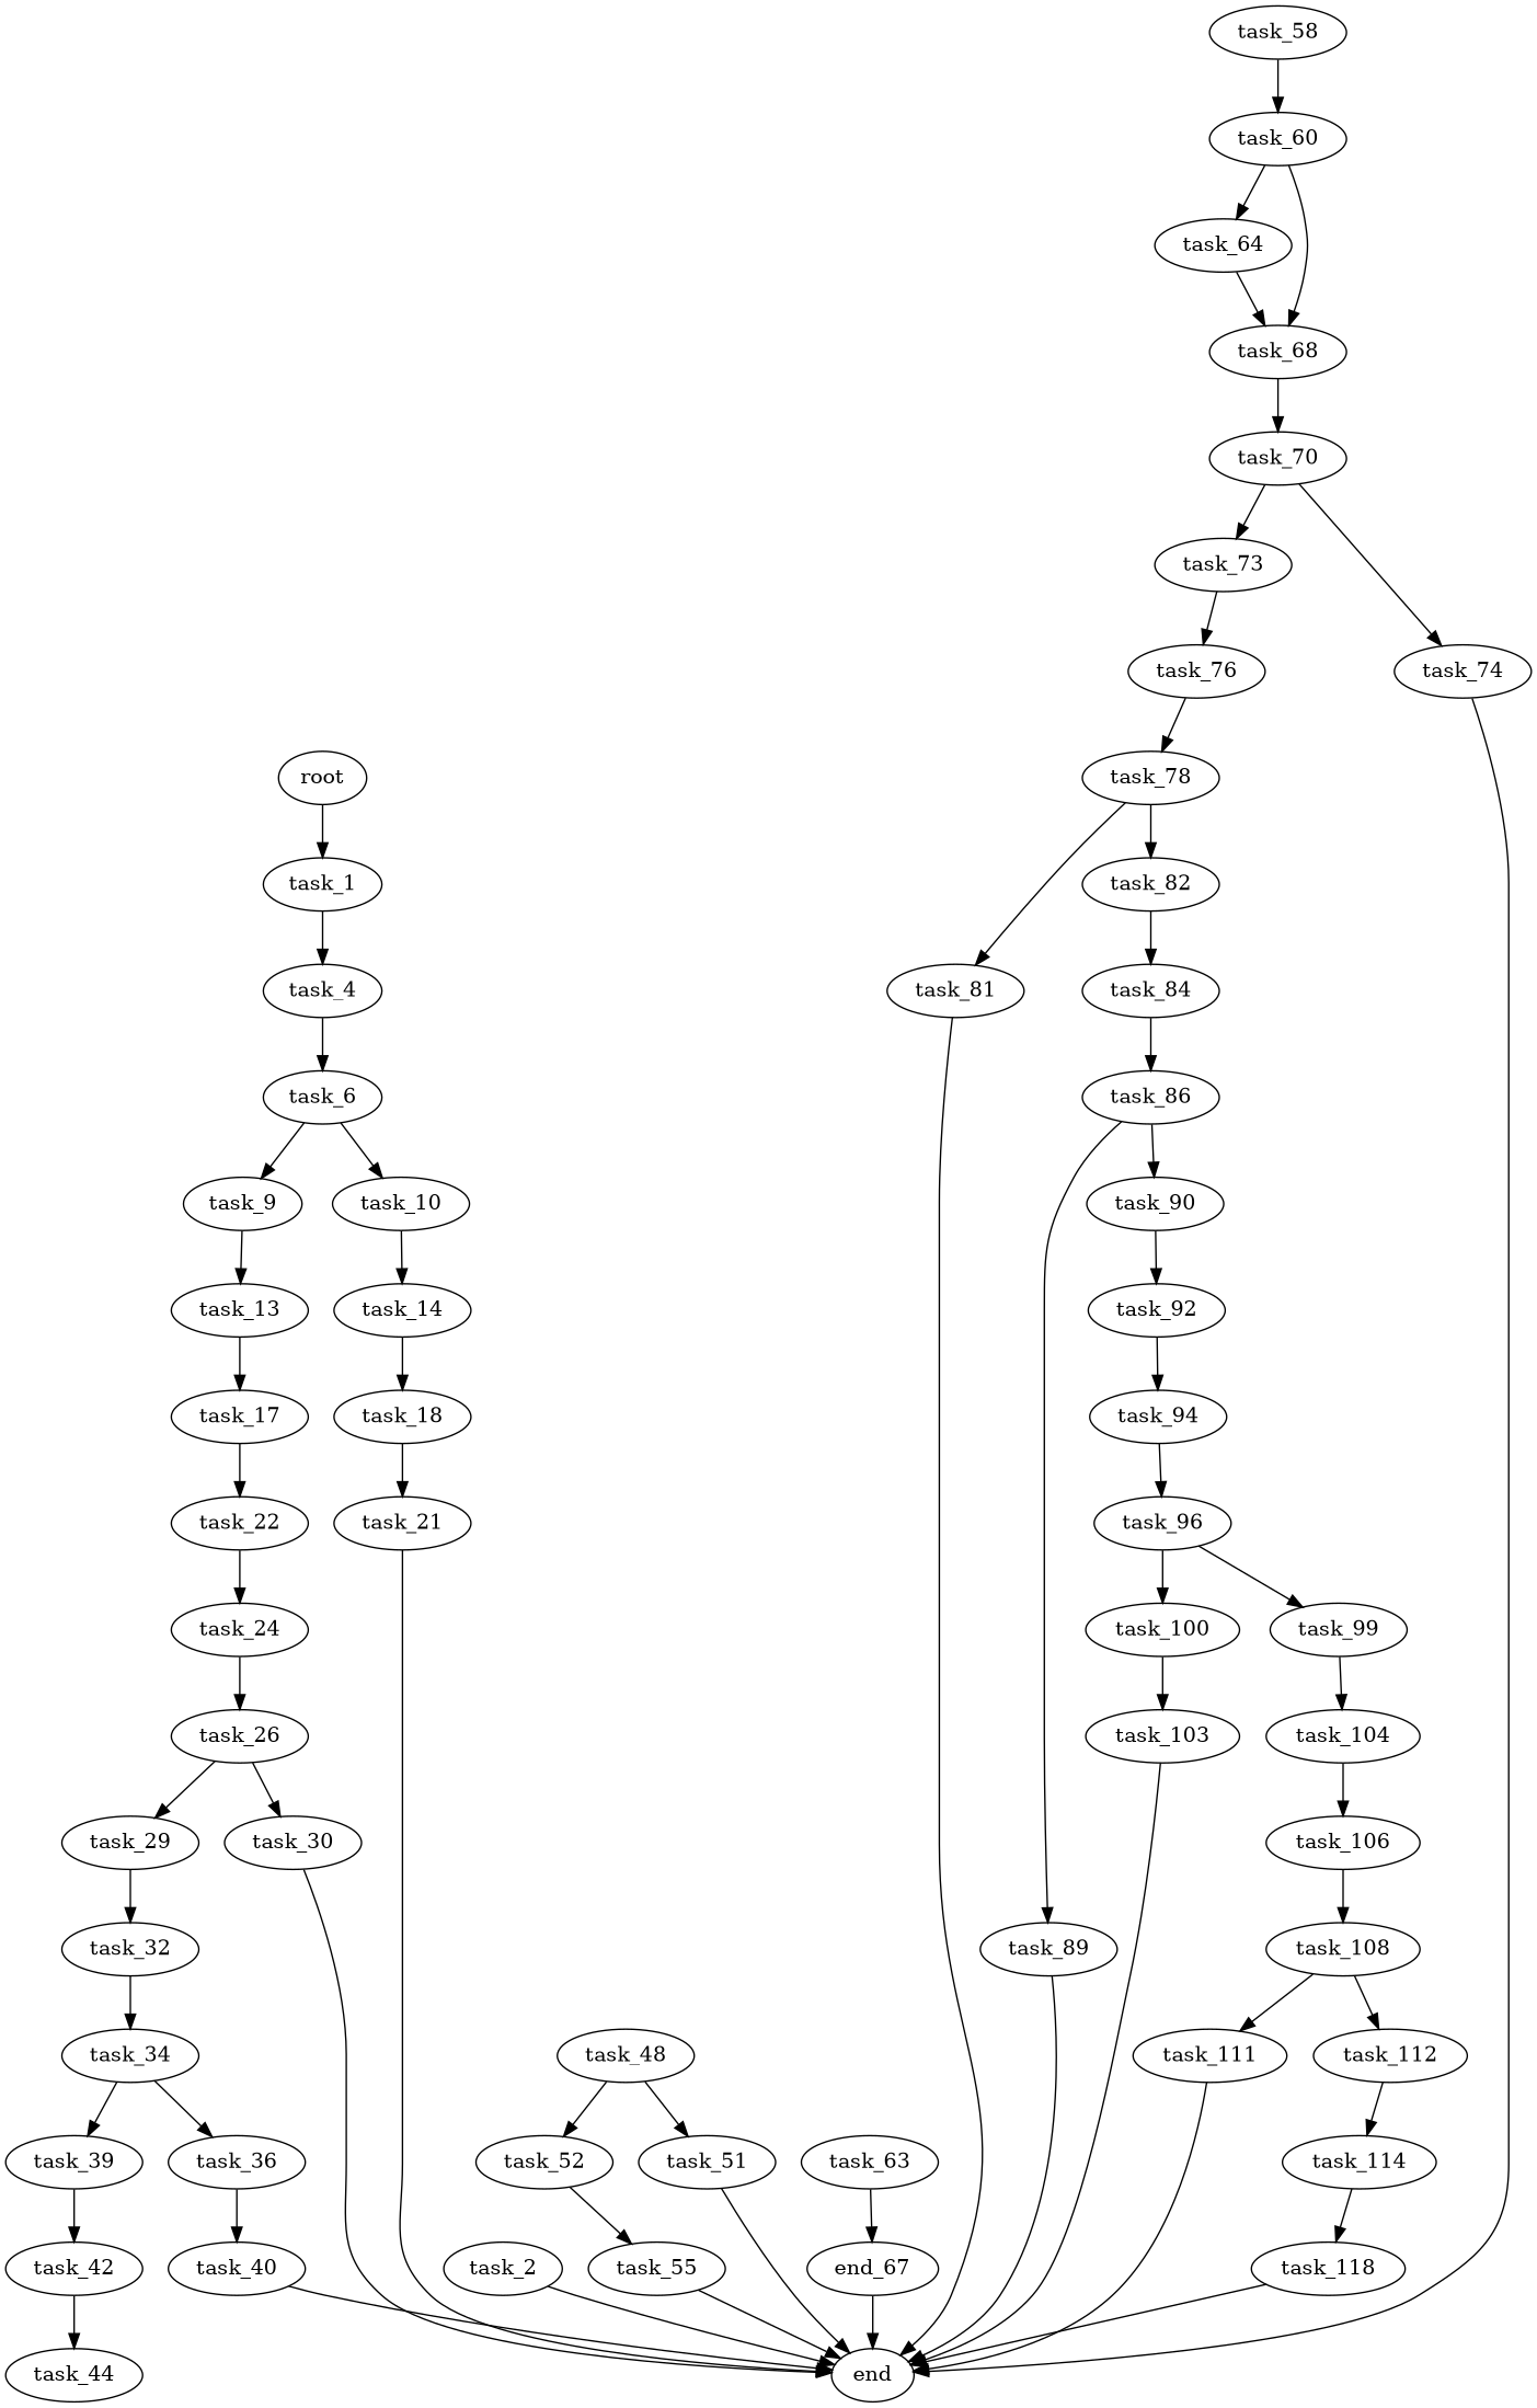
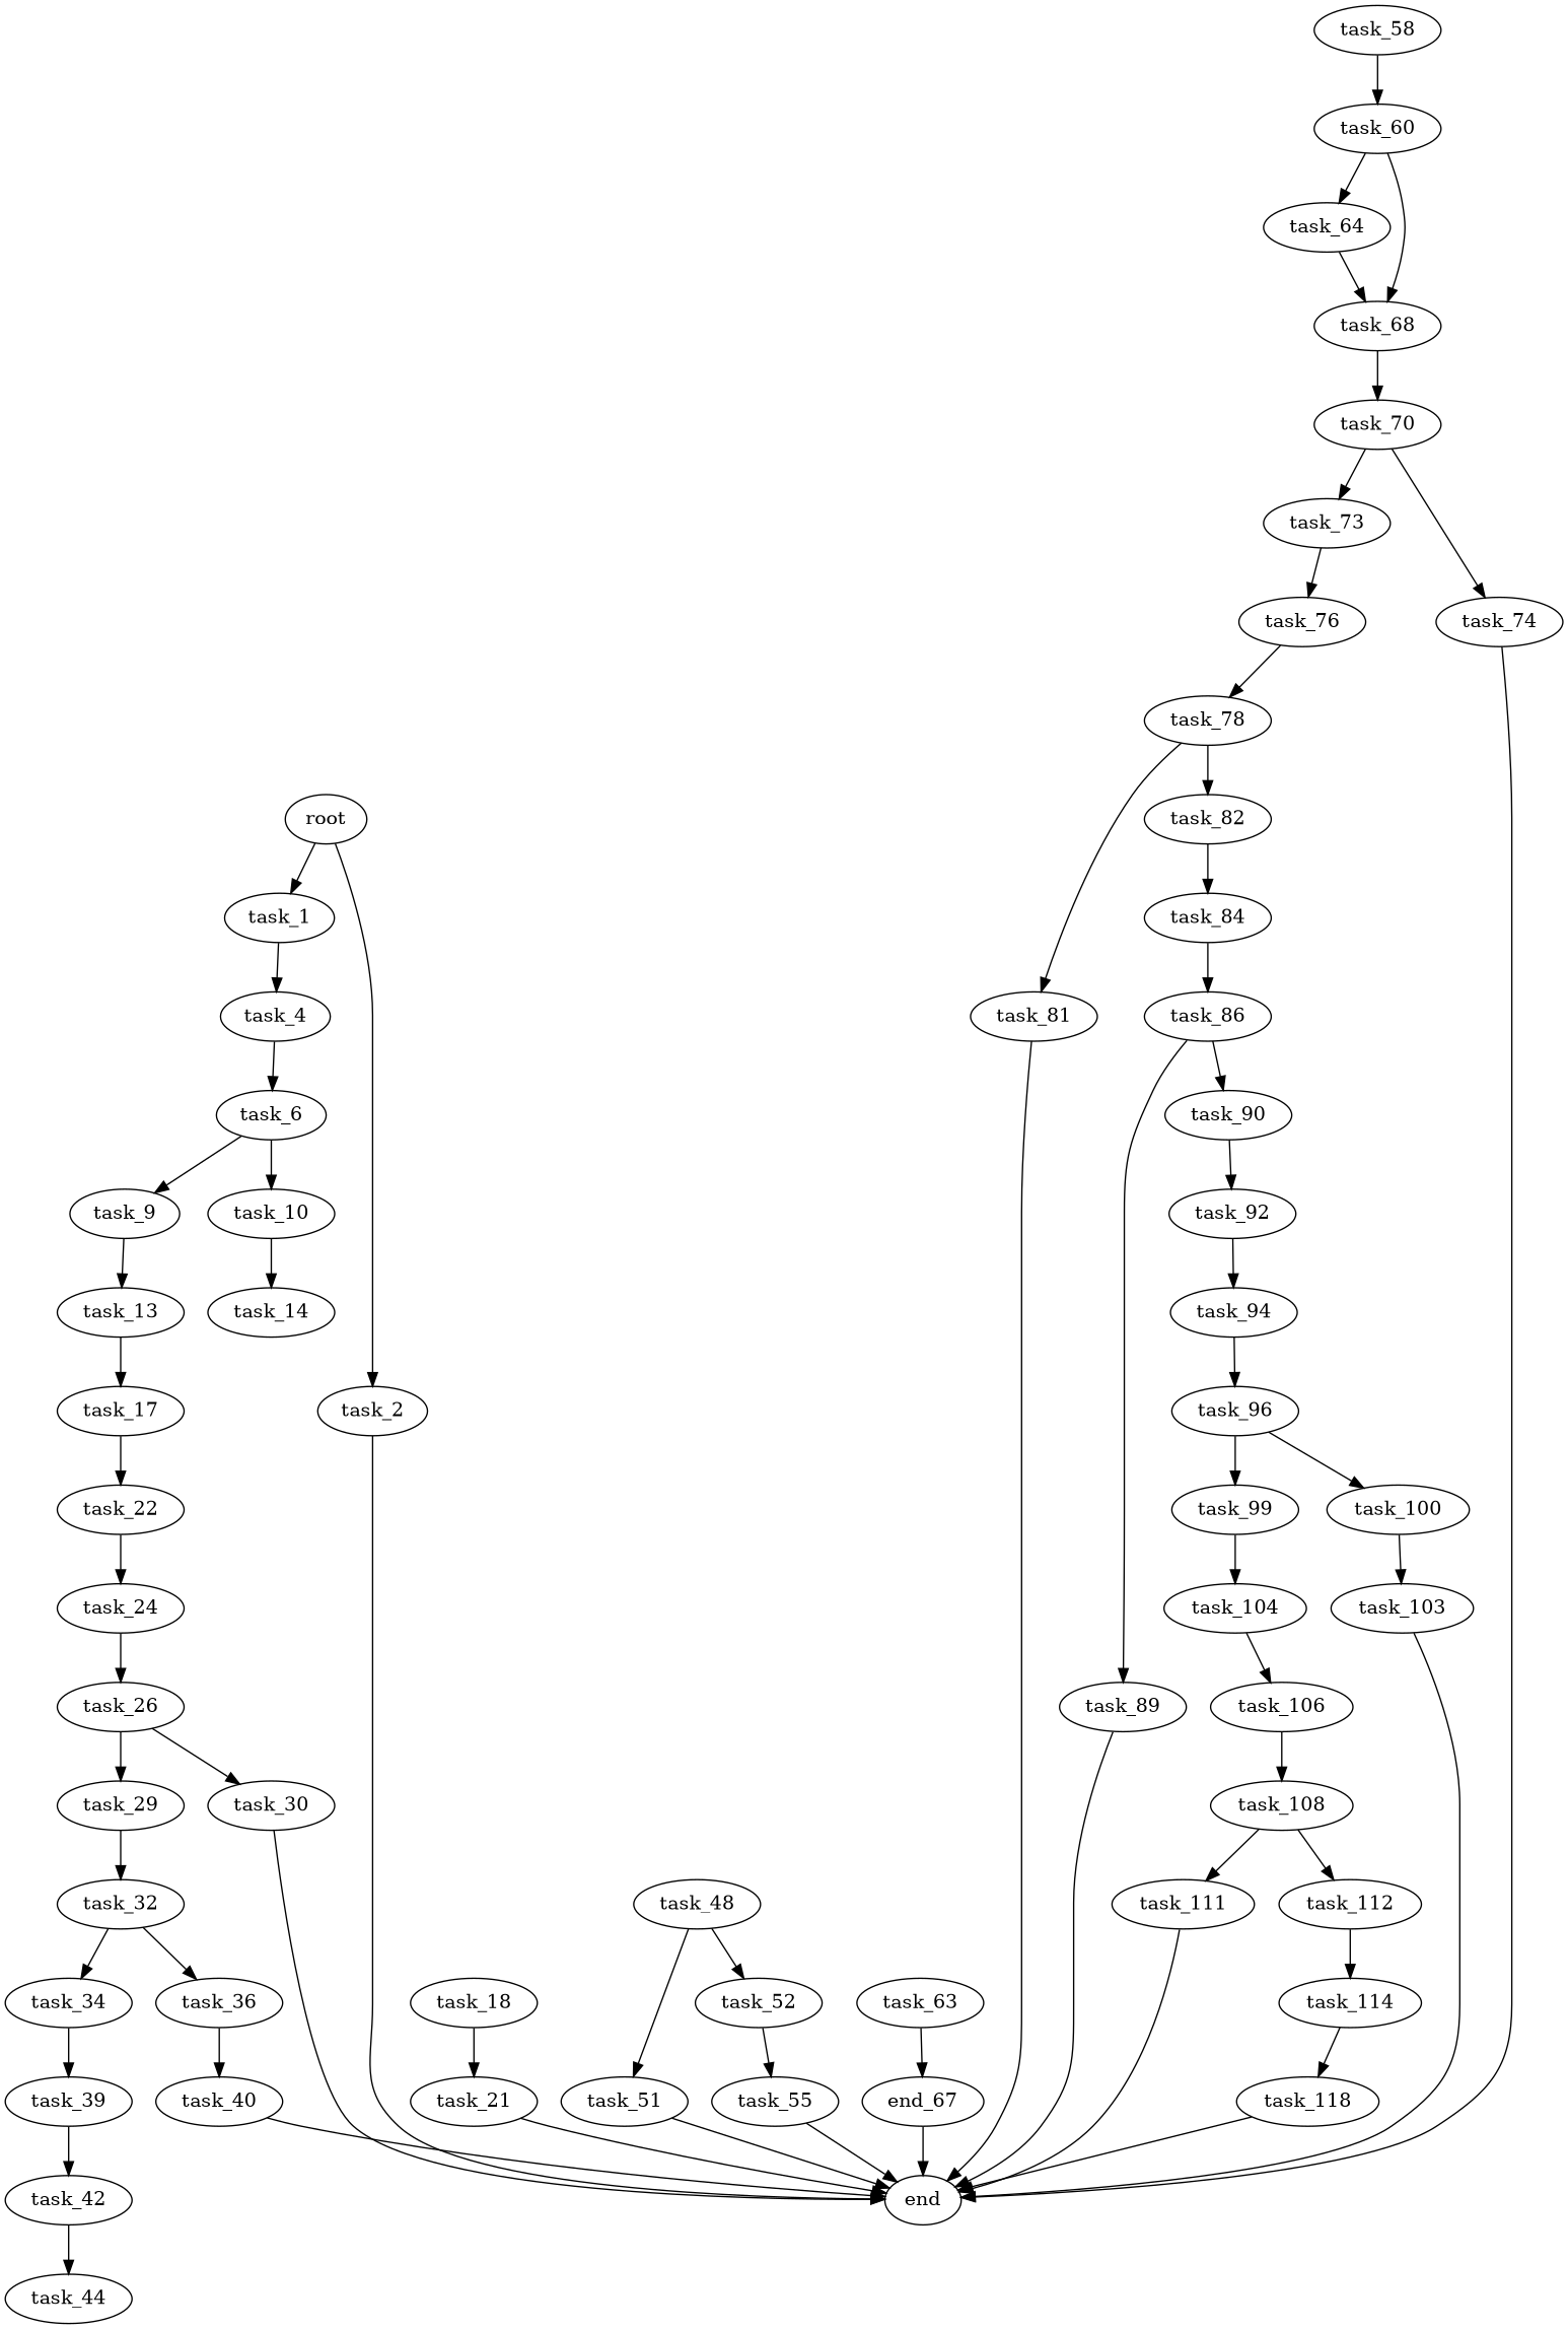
  digraph {
    root
    task_1
    task_2
    task_4
    end
    task_6
    task_9
    task_10
    task_13
    task_14
    task_17
    task_18
    task_22
    task_21
    task_24
    task_26
    task_29
    task_30
    task_32
    task_34
    task_36
    task_39
    task_40
    task_42
    task_44
    task_48
    task_51
    task_52
    task_55
    task_58
    task_60
    task_64
    task_68
    n34 [label=end_67]
    task_63
    task_70
    task_73
    task_74
    task_76
    task_78
    task_81
    task_82
    task_84
    task_86
    task_89
    task_90
    task_92
    task_94
    task_96
    task_99
    task_100
    task_104
    task_103
    task_106
    task_108
    task_111
    task_112
    task_114
    task_118
    root -> task_1
+   root -> task_2
    task_1 -> task_4
    task_2 -> end
    task_4 -> task_6
    task_6 -> task_9
    task_6 -> task_10
    task_9 -> task_13
    task_10 -> task_14
    task_13 -> task_17
-   task_14 -> task_18
    task_17 -> task_22
    task_18 -> task_21
    task_22 -> task_24
    task_21 -> end
    task_24 -> task_26
    task_26 -> task_29
    task_26 -> task_30
    task_29 -> task_32
    task_30 -> end
    task_32 -> task_34
-   task_34 -> task_36
+   task_32 -> task_36
    task_34 -> task_39
    task_36 -> task_40
    task_39 -> task_42
    task_40 -> end
    task_42 -> task_44
    task_48 -> task_51
    task_48 -> task_52
    task_51 -> end
    task_52 -> task_55
    task_55 -> end
    task_58 -> task_60
    task_60 -> task_64
    task_60 -> task_68
    task_64 -> task_68
    task_68 -> task_70
    n34 -> end
    task_63 -> n34
    task_70 -> task_73
    task_70 -> task_74
    task_73 -> task_76
    task_74 -> end
    task_76 -> task_78
    task_78 -> task_81
    task_78 -> task_82
    task_81 -> end
    task_82 -> task_84
    task_84 -> task_86
    task_86 -> task_89
    task_86 -> task_90
    task_89 -> end
    task_90 -> task_92
    task_92 -> task_94
    task_94 -> task_96
    task_96 -> task_99
    task_96 -> task_100
    task_99 -> task_104
    task_100 -> task_103
    task_104 -> task_106
    task_103 -> end
    task_106 -> task_108
    task_108 -> task_111
    task_108 -> task_112
    task_111 -> end
    task_112 -> task_114
    task_114 -> task_118
    task_118 -> end
  }
